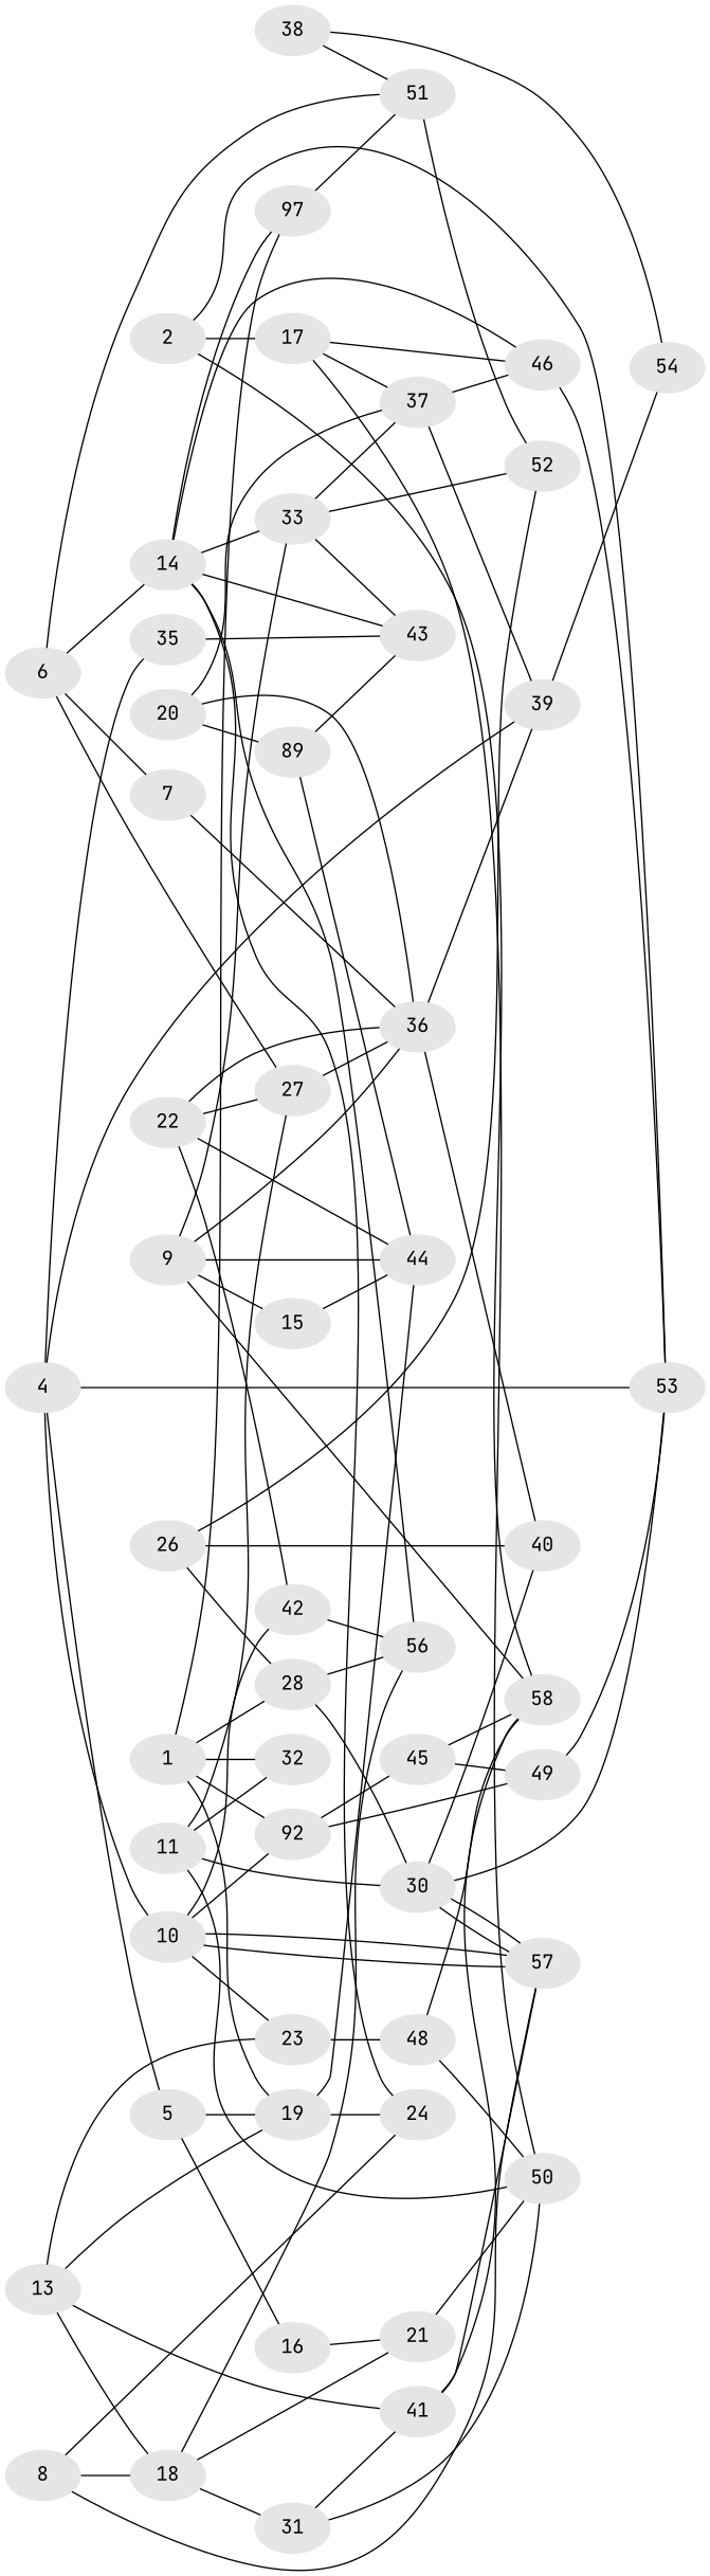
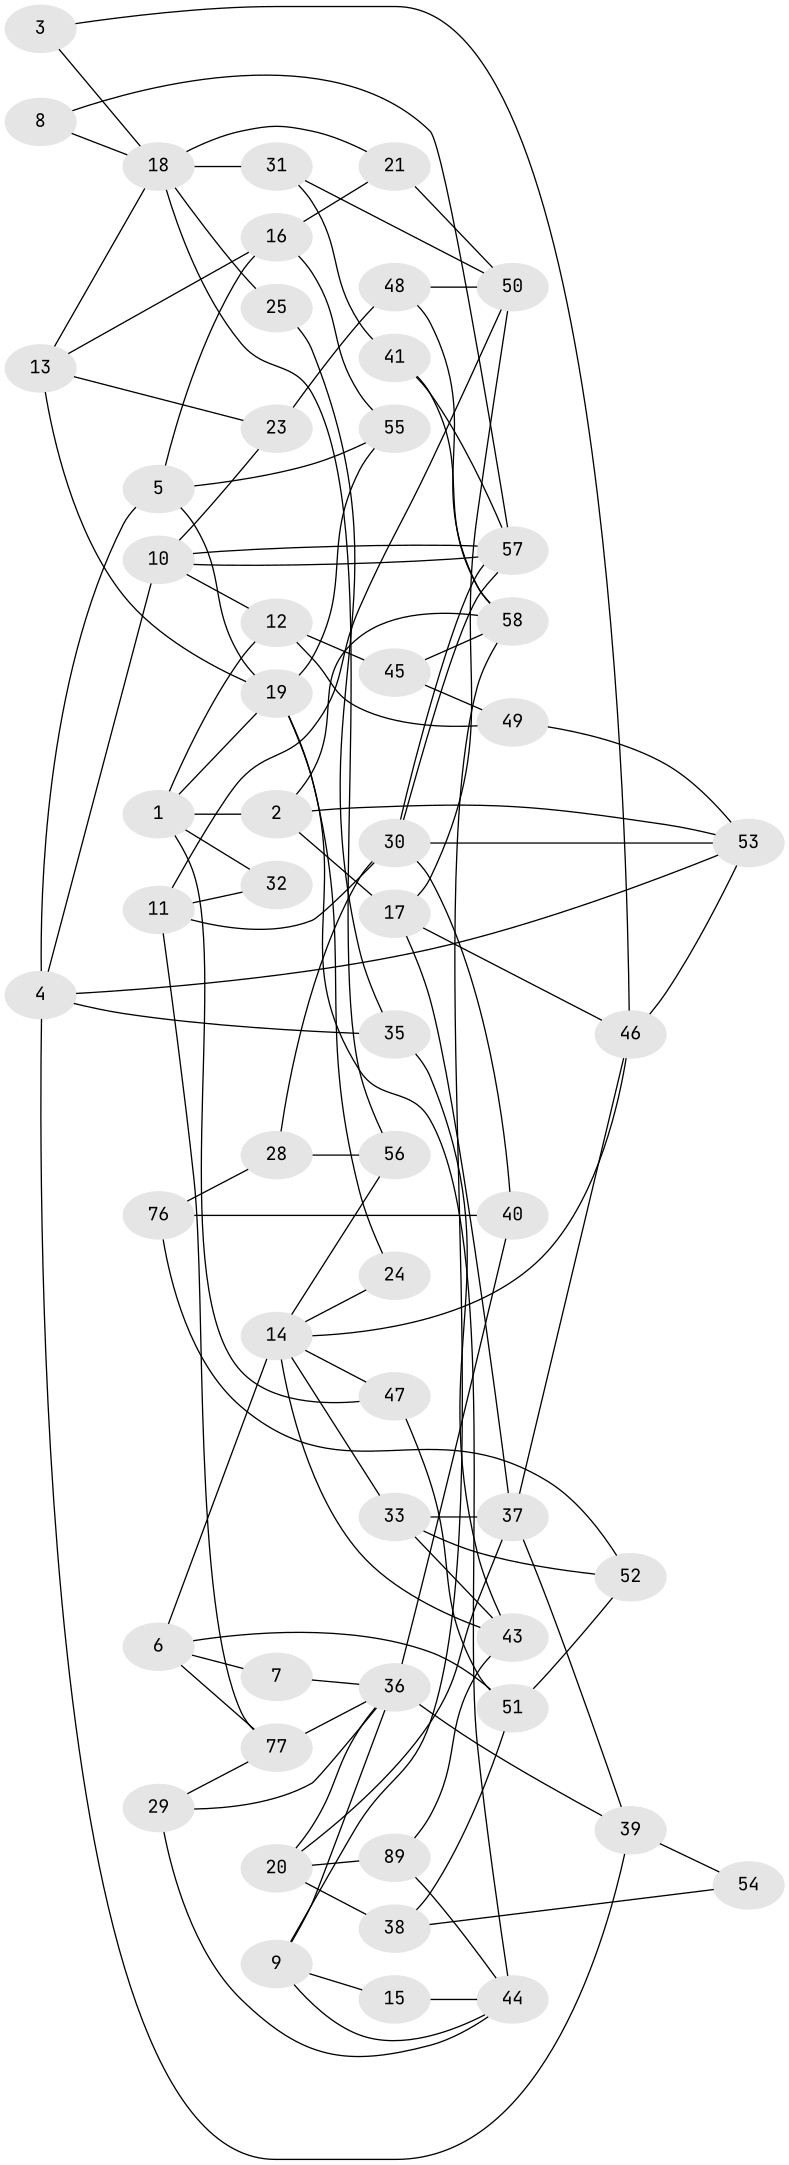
  graph {
    fontname="JetBrains Mono"
    rankdir=LR
    node [color=gray90 fontname="JetBrains Mono" style=filled]
    edge [fontname="JetBrains Mono"]
    1
-   12 [label=92]
+   12
    19
    28
    32
-   47 [label=97]
+   47
    45
    49
+   55
    24
    44
    30
    56
    51
    2
    17
    53
    58
    50
    46
    37
+   3
    18
    21
+   25
    31
    4
    5
    10
    35
    39
    16
    57
    23
-   42
    43
    54
    6
    7
    14
-   27
+   27 [label=77]
    36
    33
    52
    40
    8
    9
    15
    48
    11
    13
    41
    20
    n54 [label=89]
    38
-   22
-   26
+   22 [label=29]
+   26 [label=76]
    1 -- 12
    1 -- 19
-   1 -- 28
+   1 -- 2
    1 -- 32
    1 -- 47
    12 -- 45
    12 -- 49
+   19 -- 55
    19 -- 24
    19 -- 44
    28 -- 30
    28 -- 56
    47 -- 51
    45 -- 49
    45 -- 58
    49 -- 53
    30 -- 53
    30 -- 57
    30 -- 57
    30 -- 40
    51 -- 52
    2 -- 17
    2 -- 53
    2 -- 58
    17 -- 50
    17 -- 46
    17 -- 37
    46 -- 53
    37 -- 46
    37 -- 39
+   3 -- 46
+   3 -- 18
    18 -- 56
    18 -- 21
+   18 -- 25
    18 -- 31
    21 -- 50
+   25 -- 35
    31 -- 50
    31 -- 41
    4 -- 53
    4 -- 5
    4 -- 10
    4 -- 35
    4 -- 39
    5 -- 19
+   5 -- 55
    5 -- 16
    10 -- 12
    10 -- 57
    10 -- 57
    10 -- 23
-   10 -- 42
    35 -- 43
    39 -- 54
+   16 -- 55
    16 -- 21
    23 -- 48
-   42 -- 56
    6 -- 51
    6 -- 7
    6 -- 14
    6 -- 27
    7 -- 36
    14 -- 47
    14 -- 24
    14 -- 56
    14 -- 46
    14 -- 43
    14 -- 33
    27 -- 36
    36 -- 39
    36 -- 40
    33 -- 37
    33 -- 43
    33 -- 52
-   8 -- 24
    8 -- 18
    8 -- 57
    9 -- 44
    9 -- 58
    9 -- 36
-   9 -- 33
    9 -- 15
    15 -- 44
    48 -- 58
    48 -- 50
    11 -- 32
    11 -- 30
    11 -- 50
    11 -- 27
    13 -- 19
    13 -- 18
-   13 -- 41
+   13 -- 16
    13 -- 23
    41 -- 58
    41 -- 57
    20 -- 37
    20 -- 36
    20 -- n54
+   20 -- 38
    n54 -- 44
    n54 -- 43
    38 -- 51
    38 -- 54
    22 -- 44
-   22 -- 42
    22 -- 27
    22 -- 36
    26 -- 28
    26 -- 52
    26 -- 40
  }
